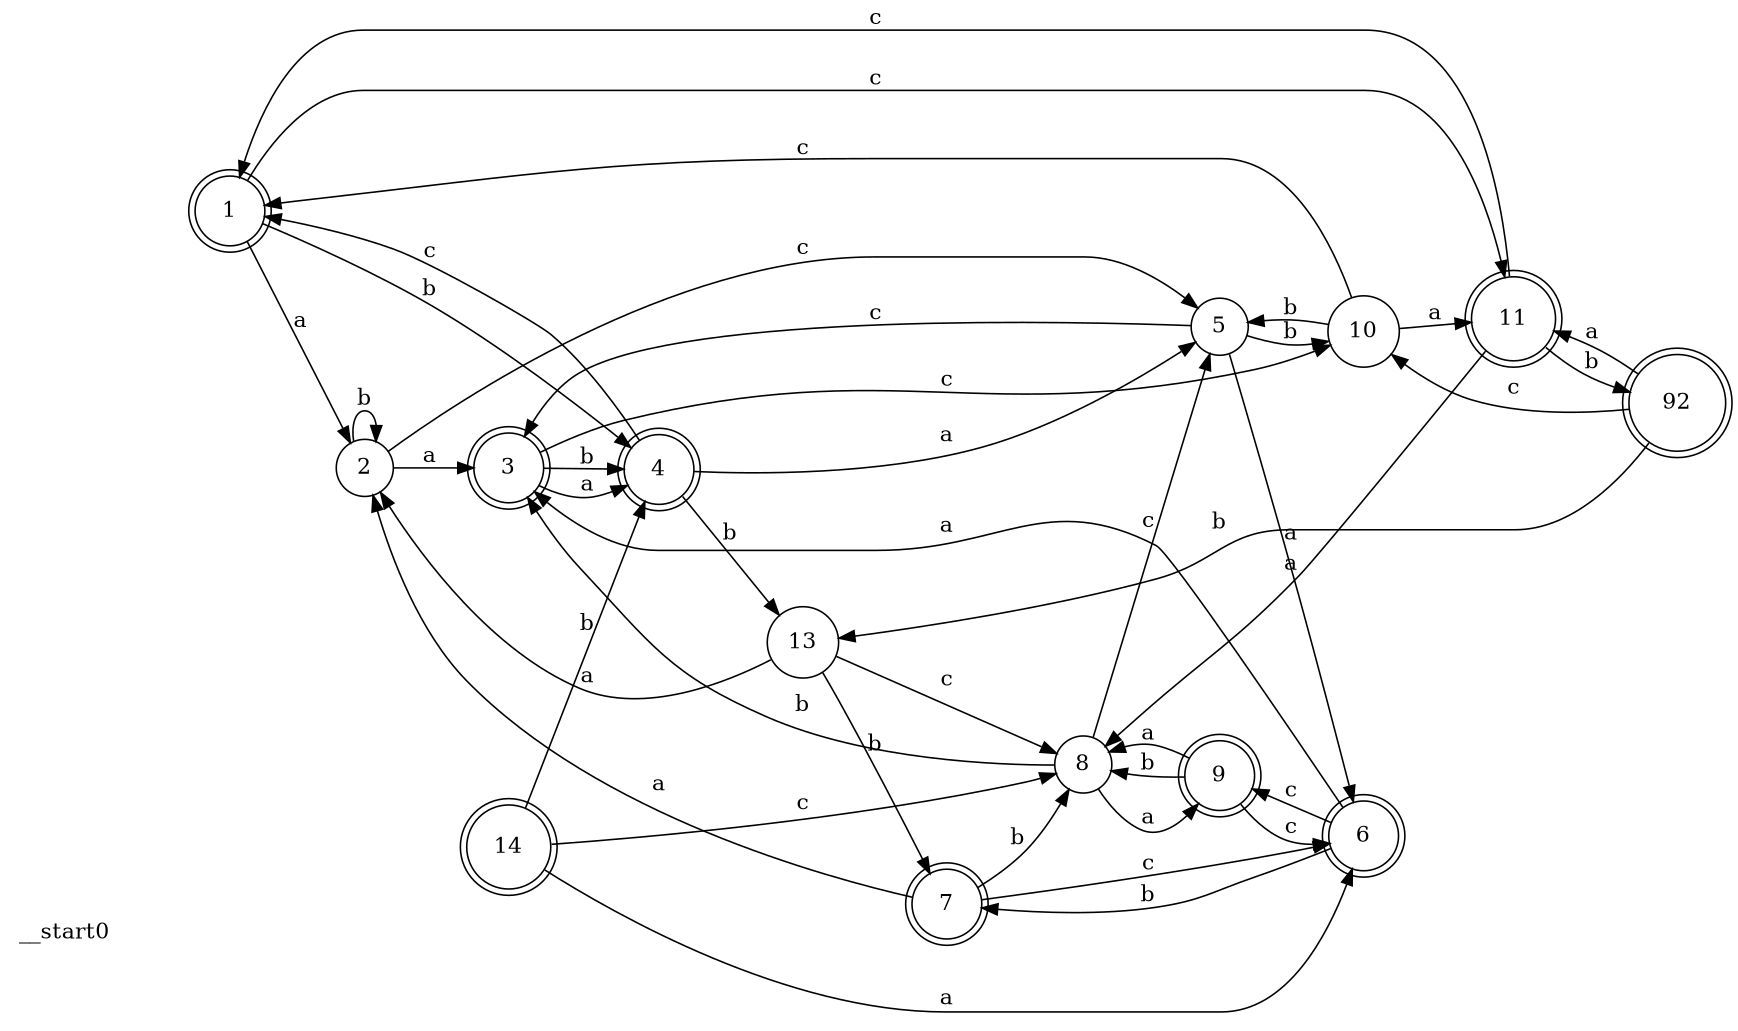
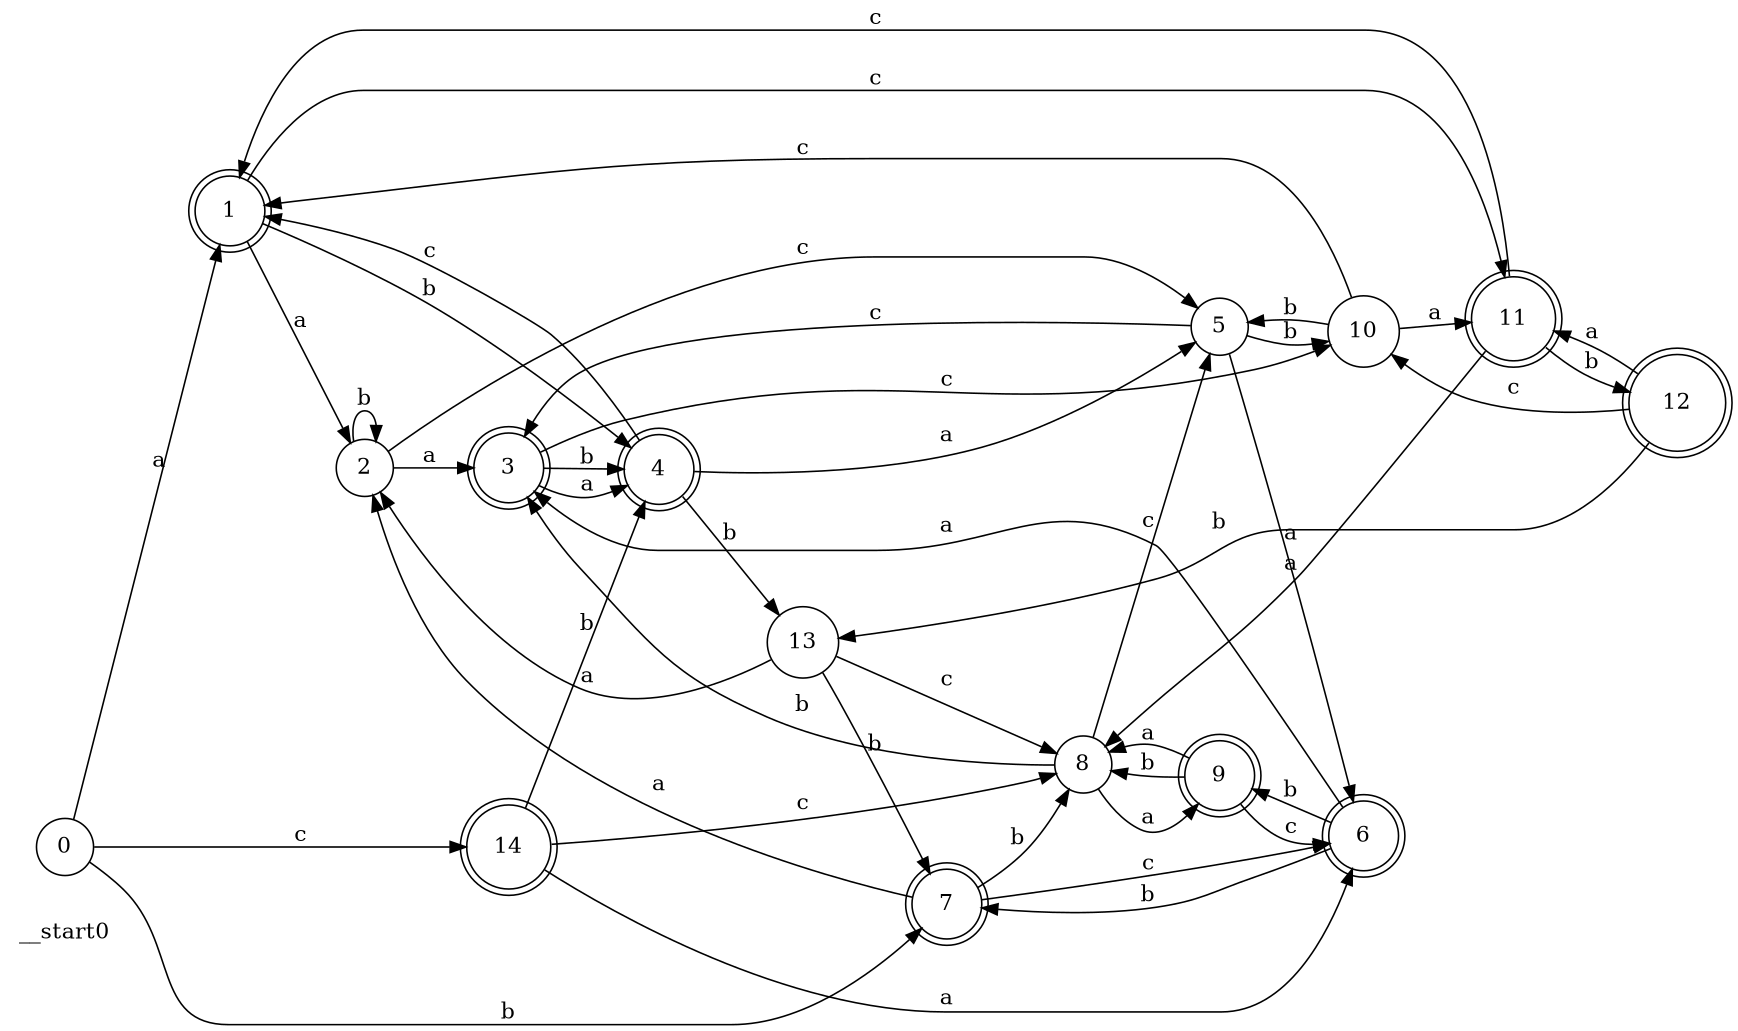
  digraph {
    rankdir=LR
    node [shape=doublecircle color=black fillcolor=white style="rounded,filled"]
    __start0 [shape=none color="" fillcolor="" style=""]
+   n2 [label=0 shape=circle style=filled]
    n3 [label=1]
    n4 [label=7]
    n5 [label=14]
    n6 [label=2 shape=circle style=filled]
    n7 [label=4]
    n8 [label=11]
    n9 [label=6]
    n10 [label=8 shape=circle style=filled]
    n11 [label=3]
    n12 [label=5 shape=circle style=filled]
    n13 [label=13 shape=circle style=filled]
-   n14 [label=92]
+   n14 [label=12]
    n15 [label=10 shape=circle style=filled]
    n16 [label=9]
+   n2 -> n3 [label=a]
+   n2 -> n4 [label=b]
+   n2 -> n5 [label=c]
    n3 -> n6 [label=a]
    n3 -> n7 [label=b]
    n3 -> n8 [label=c]
    n4 -> n6 [label=a]
    n4 -> n9 [label=c]
    n4 -> n10 [label=b]
    n5 -> n7 [label=b]
    n5 -> n9 [label=a]
    n5 -> n10 [label=c]
    n6 -> n6 [label=b]
    n6 -> n11 [label=a]
    n6 -> n12 [label=c]
    n7 -> n3 [label=c]
    n7 -> n12 [label=a]
    n7 -> n13 [label=b]
    n8 -> n3 [label=c]
    n8 -> n10 [label=a]
    n8 -> n14 [label=b]
    n9 -> n4 [label=b]
    n9 -> n11 [label=a]
-   n9 -> n16 [label=c]
+   n9 -> n16 [label=b]
    n10 -> n11 [label=b]
    n10 -> n12 [label=c]
    n10 -> n16 [label=a]
    n11 -> n7 [label=a]
    n11 -> n7 [label=b]
    n11 -> n15 [label=c]
    n12 -> n9 [label=a]
    n12 -> n11 [label=c]
    n12 -> n15 [label=b]
    n13 -> n4 [label=b]
    n13 -> n6 [label=a]
    n13 -> n10 [label=c]
    n14 -> n8 [label=a]
    n14 -> n13 [label=b]
    n14 -> n15 [label=c]
    n15 -> n3 [label=c]
    n15 -> n8 [label=a]
    n15 -> n12 [label=b]
    n16 -> n9 [label=c]
    n16 -> n10 [label=a]
    n16 -> n10 [label=b]
  }
